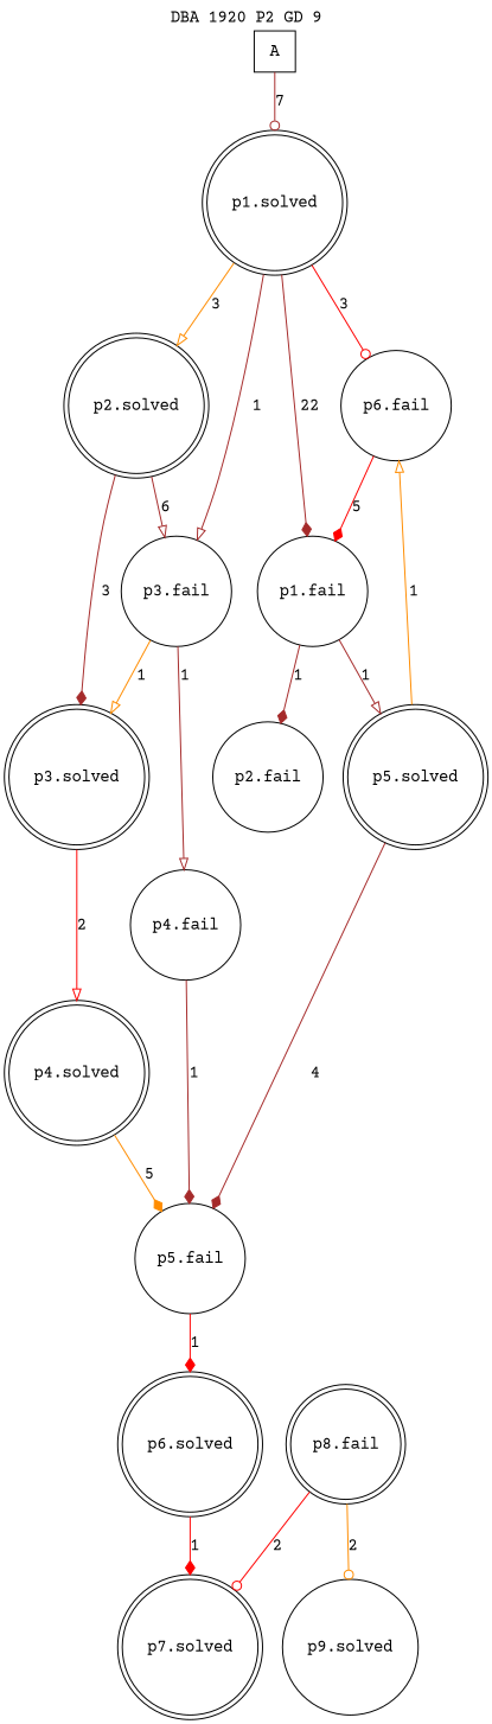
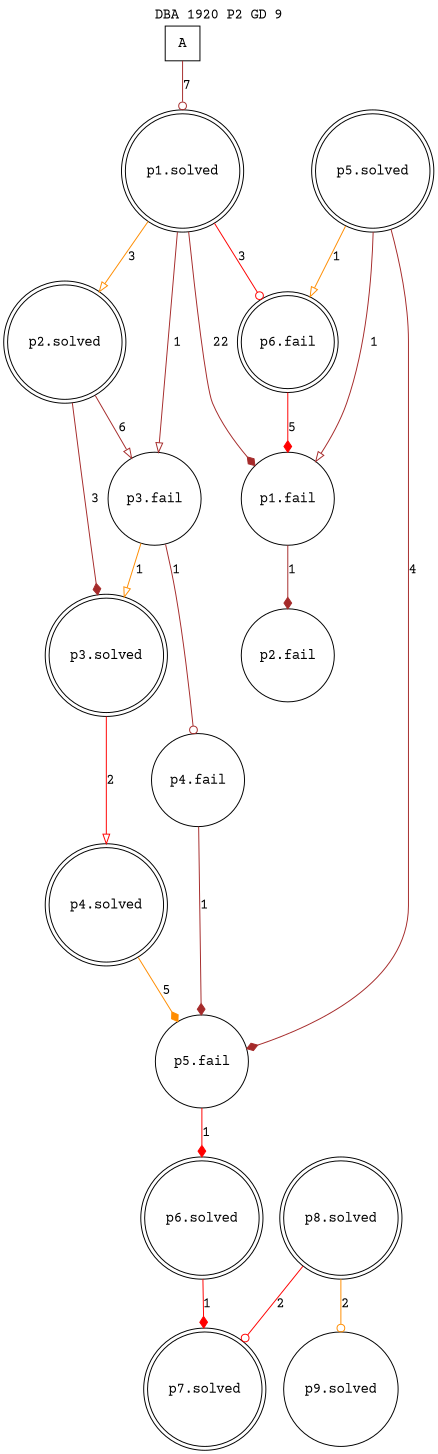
  digraph {
    fontname="Courier Prime"
    label=" DBA 1920 P2 GD 9 "
    labelloc=tl
    rankdir=TB
    node [fontname="Courier Prime" shape=doublecircle]
    edge [arrowhead=diamond color=brown fontname="Courier Prime"]
    n1 [label=A shape=square]
    n2 [label="p1.solved"]
    n3 [label="p2.solved"]
    n4 [label="p3.fail" shape=circle]
-   n5 [label="p6.fail" shape=circle]
+   n5 [label="p6.fail"]
    n6 [label="p1.fail" shape=circle]
    n7 [label="p3.solved"]
    n8 [label="p4.fail" shape=circle]
    n9 [label="p2.fail" shape=circle]
    n10 [label="p4.solved"]
    n11 [label="p5.fail" shape=circle]
    n12 [label="p6.solved"]
    n13 [label="p5.solved"]
    n14 [label="p7.solved"]
-   n15 [label="p8.fail"]
+   n15 [label="p8.solved"]
    n16 [label="p9.solved" shape=circle]
    n1 -> n2 [arrowhead=odot label=7]
    n2 -> n3 [arrowhead=onormal color=darkorange label=3]
    n2 -> n4 [arrowhead=onormal label=1]
    n2 -> n5 [arrowhead=odot color=red label=3]
    n2 -> n6 [label=22]
    n3 -> n4 [arrowhead=onormal label=6]
    n3 -> n7 [label=3]
    n4 -> n7 [arrowhead=onormal color=darkorange label=1]
-   n4 -> n8 [arrowhead=onormal label=1]
+   n4 -> n8 [arrowhead=odot label=1]
    n5 -> n6 [color=red label=5]
    n6 -> n9 [label=1]
    n7 -> n10 [arrowhead=onormal color=red label=2]
    n8 -> n11 [label=1]
    n10 -> n11 [color=darkorange label=5]
    n11 -> n12 [color=red label=1]
    n12 -> n14 [color=red label=1]
    n13 -> n5 [arrowhead=onormal color=darkorange label=1]
-   n6 -> n13 [arrowhead=onormal label=1]
+   n13 -> n6 [arrowhead=onormal label=1]
    n13 -> n11 [label=4]
    n15 -> n14 [arrowhead=odot color=red label=2]
    n15 -> n16 [arrowhead=odot color=darkorange label=2]
  }
